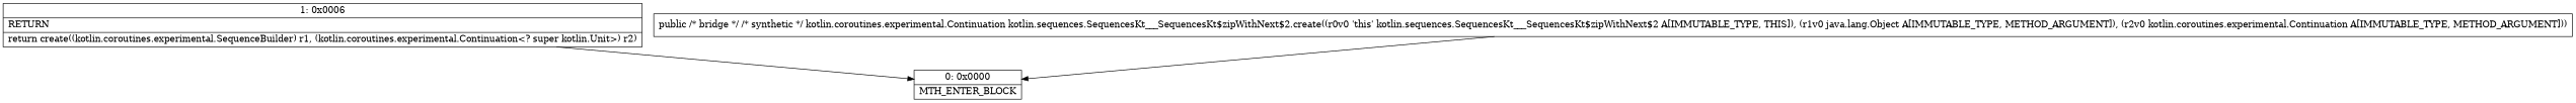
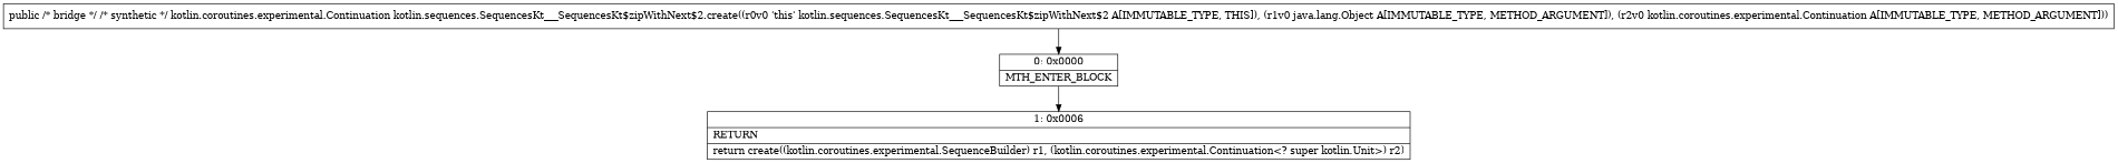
  digraph {
    node [shape=record]
    n1 [label="{0\:\ 0x0000|MTH_ENTER_BLOCK\l}"]
    n2 [label="{1\:\ 0x0006|RETURN\l|return create((kotlin.coroutines.experimental.SequenceBuilder) r1, (kotlin.coroutines.experimental.Continuation\<? super kotlin.Unit\>) r2)\l}"]
    n3 [label="{public \/* bridge *\/ \/* synthetic *\/ kotlin.coroutines.experimental.Continuation kotlin.sequences.SequencesKt___SequencesKt$zipWithNext$2.create((r0v0 'this' kotlin.sequences.SequencesKt___SequencesKt$zipWithNext$2 A[IMMUTABLE_TYPE, THIS]), (r1v0 java.lang.Object A[IMMUTABLE_TYPE, METHOD_ARGUMENT]), (r2v0 kotlin.coroutines.experimental.Continuation A[IMMUTABLE_TYPE, METHOD_ARGUMENT])) }"]
-   n2 -> n1
+   n1 -> n2
    n3 -> n1
  }
